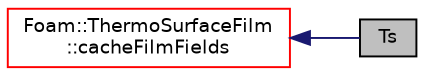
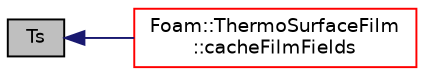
  digraph {
    rankdir=LR
    node [fontname=Helvetica fontsize=10 shape=record]
    n1 [color=black fillcolor=grey75 fontcolor=black height=0.2 label=Ts style=filled width=0.4]
    n2 [color=red height=0.2 label="Foam::ThermoSurfaceFilm\l::cacheFilmFields" width=0.4]
-   n2 -> n1 [color=midnightblue dir=back fontname=Helvetica fontsize=10 labelfontname=Helvetica labelfontsize=10 style=solid]
+   n1 -> n2 [color=midnightblue dir=back fontname=Helvetica fontsize=10 labelfontname=Helvetica labelfontsize=10 style=solid]
  }
